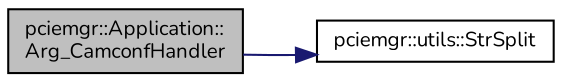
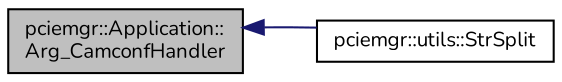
  digraph {
    rankdir=LR
    fontname=Nunito
    node [color=black fontname=Nunito fontsize=10 shape=record style=filled]
    n1 [fillcolor=grey75 fontcolor=black height=0.2 label="pciemgr::Application::\lArg_CamconfHandler" width=0.4]
    n2 [fillcolor=white height=0.2 label="pciemgr::utils::StrSplit" width=0.4]
-   n1 -> n2 [color=midnightblue fontname=Nunito fontsize=10 labelfontname=Helvetica labelfontsize=10 style=solid]
+   n2 -> n1 [color=midnightblue fontname=Nunito fontsize=10 labelfontname=Helvetica labelfontsize=10 style=solid]
  }
